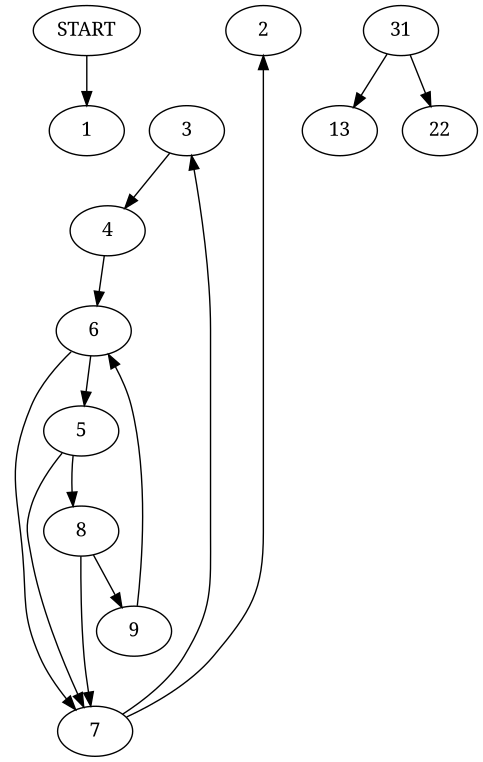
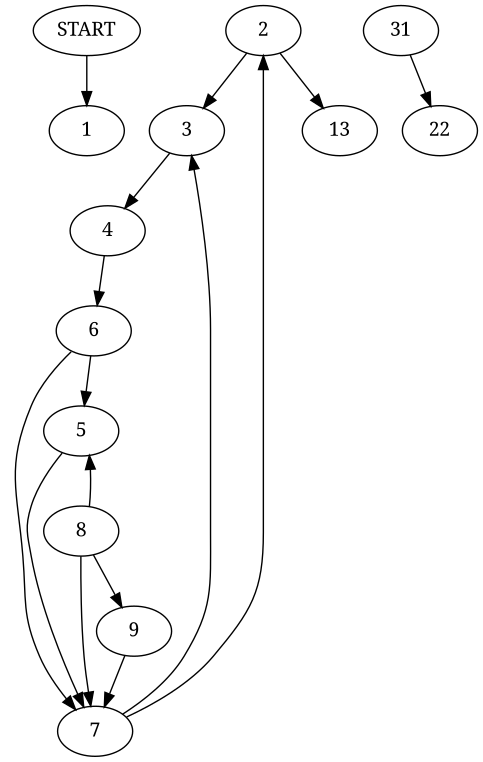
  digraph {
    fontname="Noto Serif"
    node [fontname="Noto Serif"]
    edge [fontname="Noto Serif"]
    n1 [label=START]
    1
    2
    3
    4
    6
    7
    5
    8
    9
    n11 [label=31]
    n12 [label=22]
    13
    n1 -> 1
+   2 -> 3
    3 -> 4
    4 -> 6
    6 -> 7
    6 -> 5
    7 -> 2
    7 -> 3
    5 -> 7
-   5 -> 8
+   8 -> 5
    8 -> 7
    8 -> 9
-   9 -> 6
+   9 -> 7
    n11 -> n12
-   n11 -> 13
+   2 -> 13
  }
